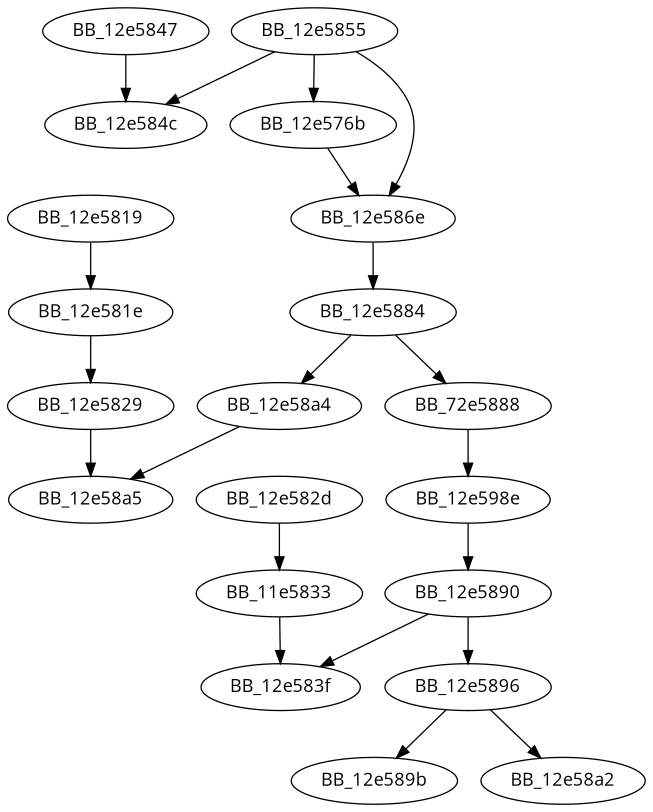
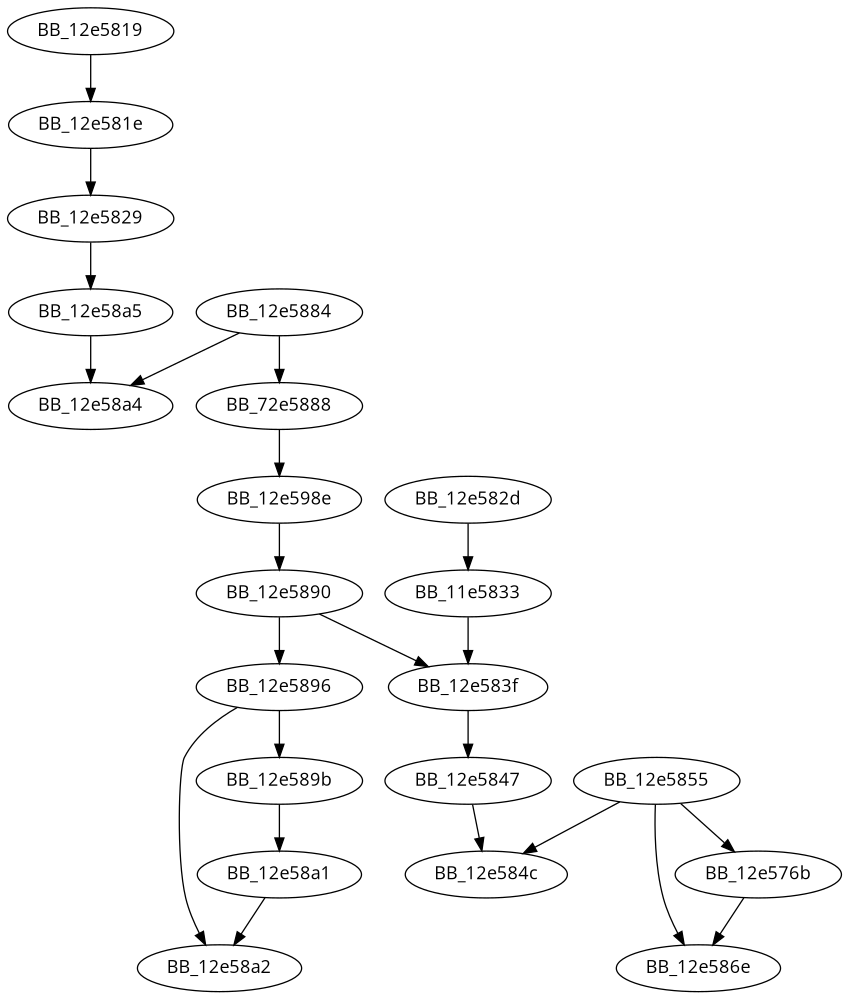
  digraph {
    fontname="Open Sans"
    node [fontname="Open Sans"]
    edge [fontname="Open Sans"]
    BB_12e5819
    BB_12e581e
    n3 [label=BB_11e5833]
    BB_12e582d
    BB_12e5829
    BB_12e583f
    BB_12e58a5
    BB_12e5847
    BB_12e584c
    BB_12e5890
    BB_12e5896
    BB_12e589b
    BB_12e58a2
    BB_12e5855
    n15 [label=BB_12e576b]
    BB_12e586e
    BB_12e5884
    n18 [label=BB_72e5888]
    BB_12e58a4
    n20 [label=BB_12e598e]
+   BB_12e58a1
    BB_12e5819 -> BB_12e581e
    BB_12e581e -> BB_12e5829
    n3 -> BB_12e583f
    BB_12e582d -> n3
    BB_12e5829 -> BB_12e58a5
+   BB_12e583f -> BB_12e5847
    BB_12e5847 -> BB_12e584c
    BB_12e5890 -> BB_12e583f
    BB_12e5890 -> BB_12e5896
    BB_12e5896 -> BB_12e589b
    BB_12e5896 -> BB_12e58a2
+   BB_12e589b -> BB_12e58a1
    BB_12e5855 -> BB_12e584c
    BB_12e5855 -> n15
    BB_12e5855 -> BB_12e586e
    n15 -> BB_12e586e
-   BB_12e586e -> BB_12e5884
    BB_12e5884 -> n18
    BB_12e5884 -> BB_12e58a4
    n18 -> n20
-   BB_12e58a4 -> BB_12e58a5
+   BB_12e58a5 -> BB_12e58a4
    n20 -> BB_12e5890
+   BB_12e58a1 -> BB_12e58a2
  }
